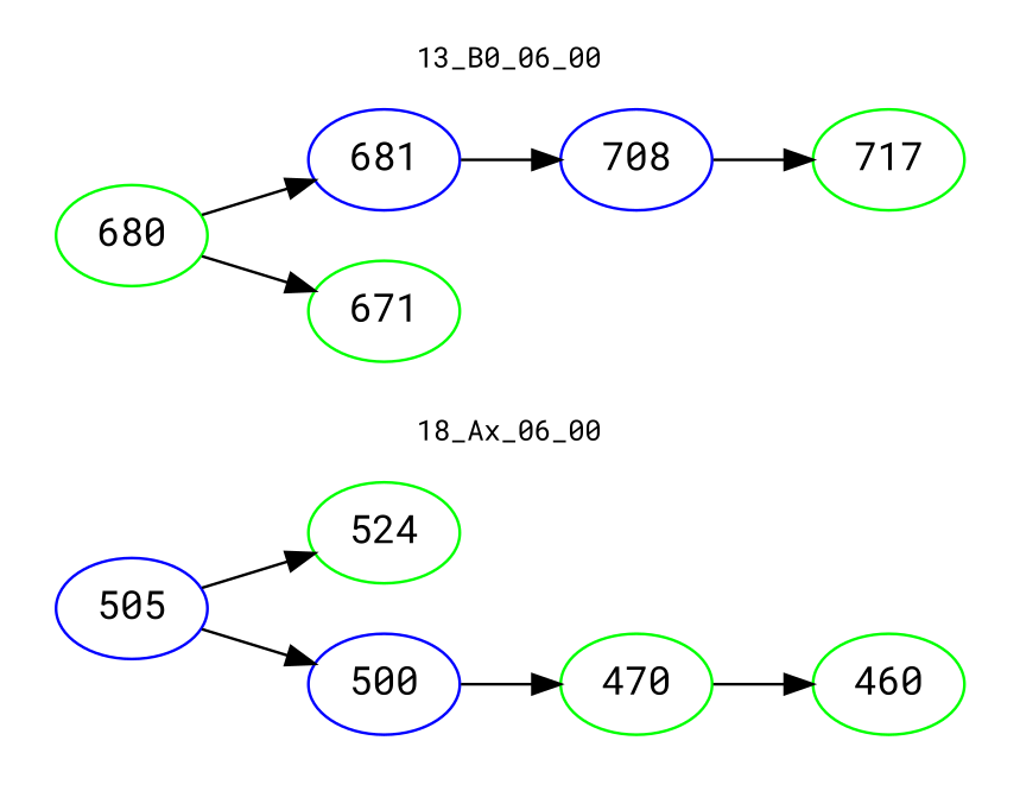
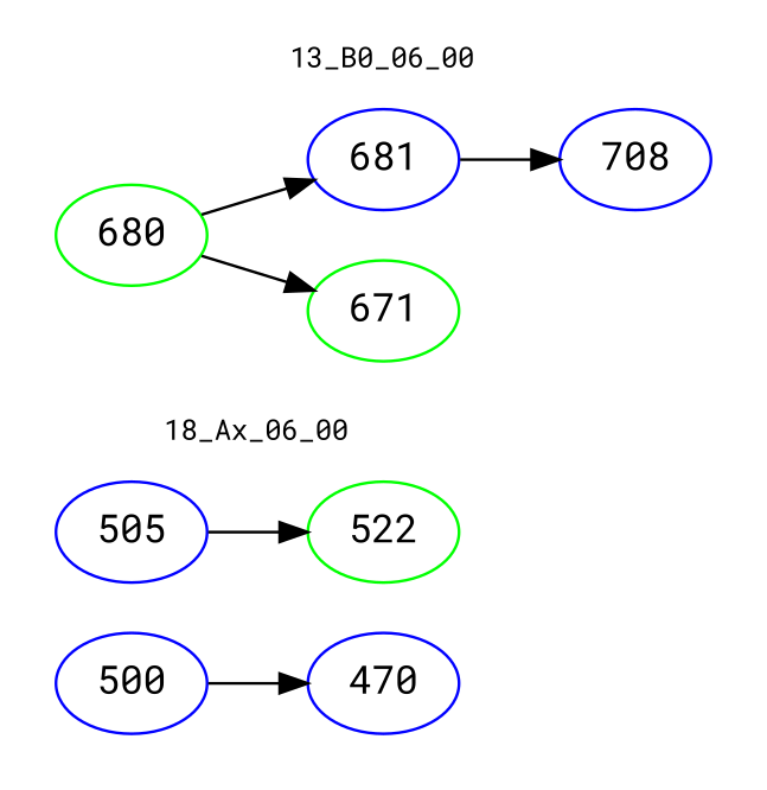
  digraph {
    fontname="Roboto Mono"
    rankdir=LR
    node [color=blue fontname="Roboto Mono"]
    edge [color=black fontname="Roboto Mono"]
    n1 [label=505]
    n2 [label=500]
-   n3 [color=green label=524]
-   n4 [color=green label=470]
-   n5 [color=green label=460]
+   n3 [color=green label=522]
+   n4 [label=470]
    n6 [color=green label=680]
    n7 [color=green label=671]
    n8 [label=681]
    n9 [label=708]
-   n10 [color=green label=717]
    subgraph cluster_1 {
      color=white
      fontsize=10
      label="18_Ax_06_00"
      n1
      n2
      n3
      n4
-     n5
    }
    subgraph cluster_2 {
      color=white
      fontsize=10
      label="13_B0_06_00"
      n6
      n7
      n8
      n9
-     n10
    }
-   n1 -> n2
    n1 -> n3
    n2 -> n4
-   n4 -> n5
    n6 -> n7
    n6 -> n8
    n8 -> n9
-   n9 -> n10
  }
